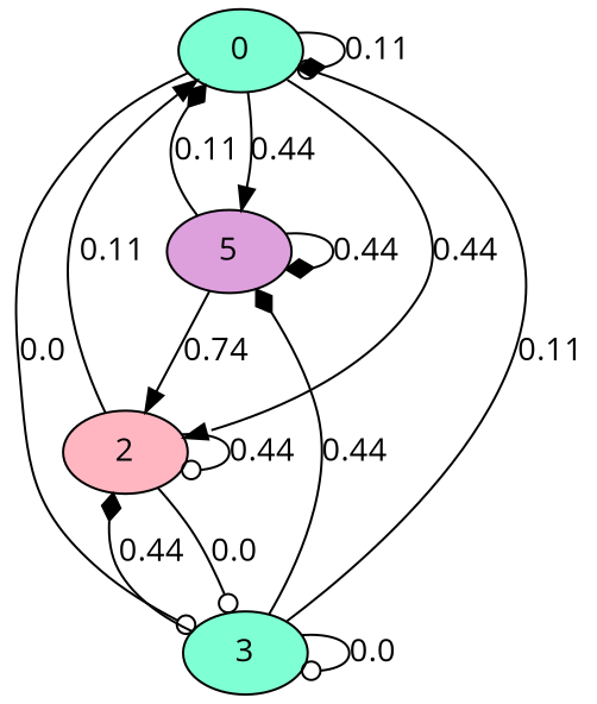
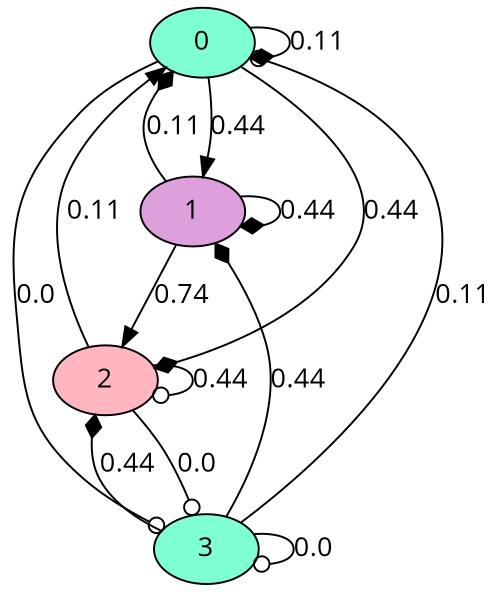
  digraph {
    fontname="Open Sans"
    node [fillcolor=aquamarine fontname="Open Sans" style=filled]
    edge [arrowhead=diamond fontname="Open Sans"]
    0
-   1 [fillcolor=plum label=5]
+   1 [fillcolor=plum]
    2 [fillcolor=lightpink]
    3
    0 -> 0 [label=0.11]
    0 -> 1 [arrowhead=normal label=0.44]
-   0 -> 2 [arrowhead=normal label=0.44]
+   0 -> 2 [label=0.44]
    0 -> 3 [arrowhead=odot label=0.0]
    1 -> 0 [label=0.11]
    1 -> 1 [label=0.44]
    1 -> 2 [arrowhead=normal label=0.74]
    2 -> 0 [arrowhead=normal label=0.11]
    2 -> 2 [arrowhead=odot label=0.44]
    2 -> 3 [arrowhead=odot label=0.0]
    3 -> 0 [arrowhead=odot label=0.11]
    3 -> 1 [label=0.44]
    3 -> 2 [label=0.44]
    3 -> 3 [arrowhead=odot label=0.0]
  }
